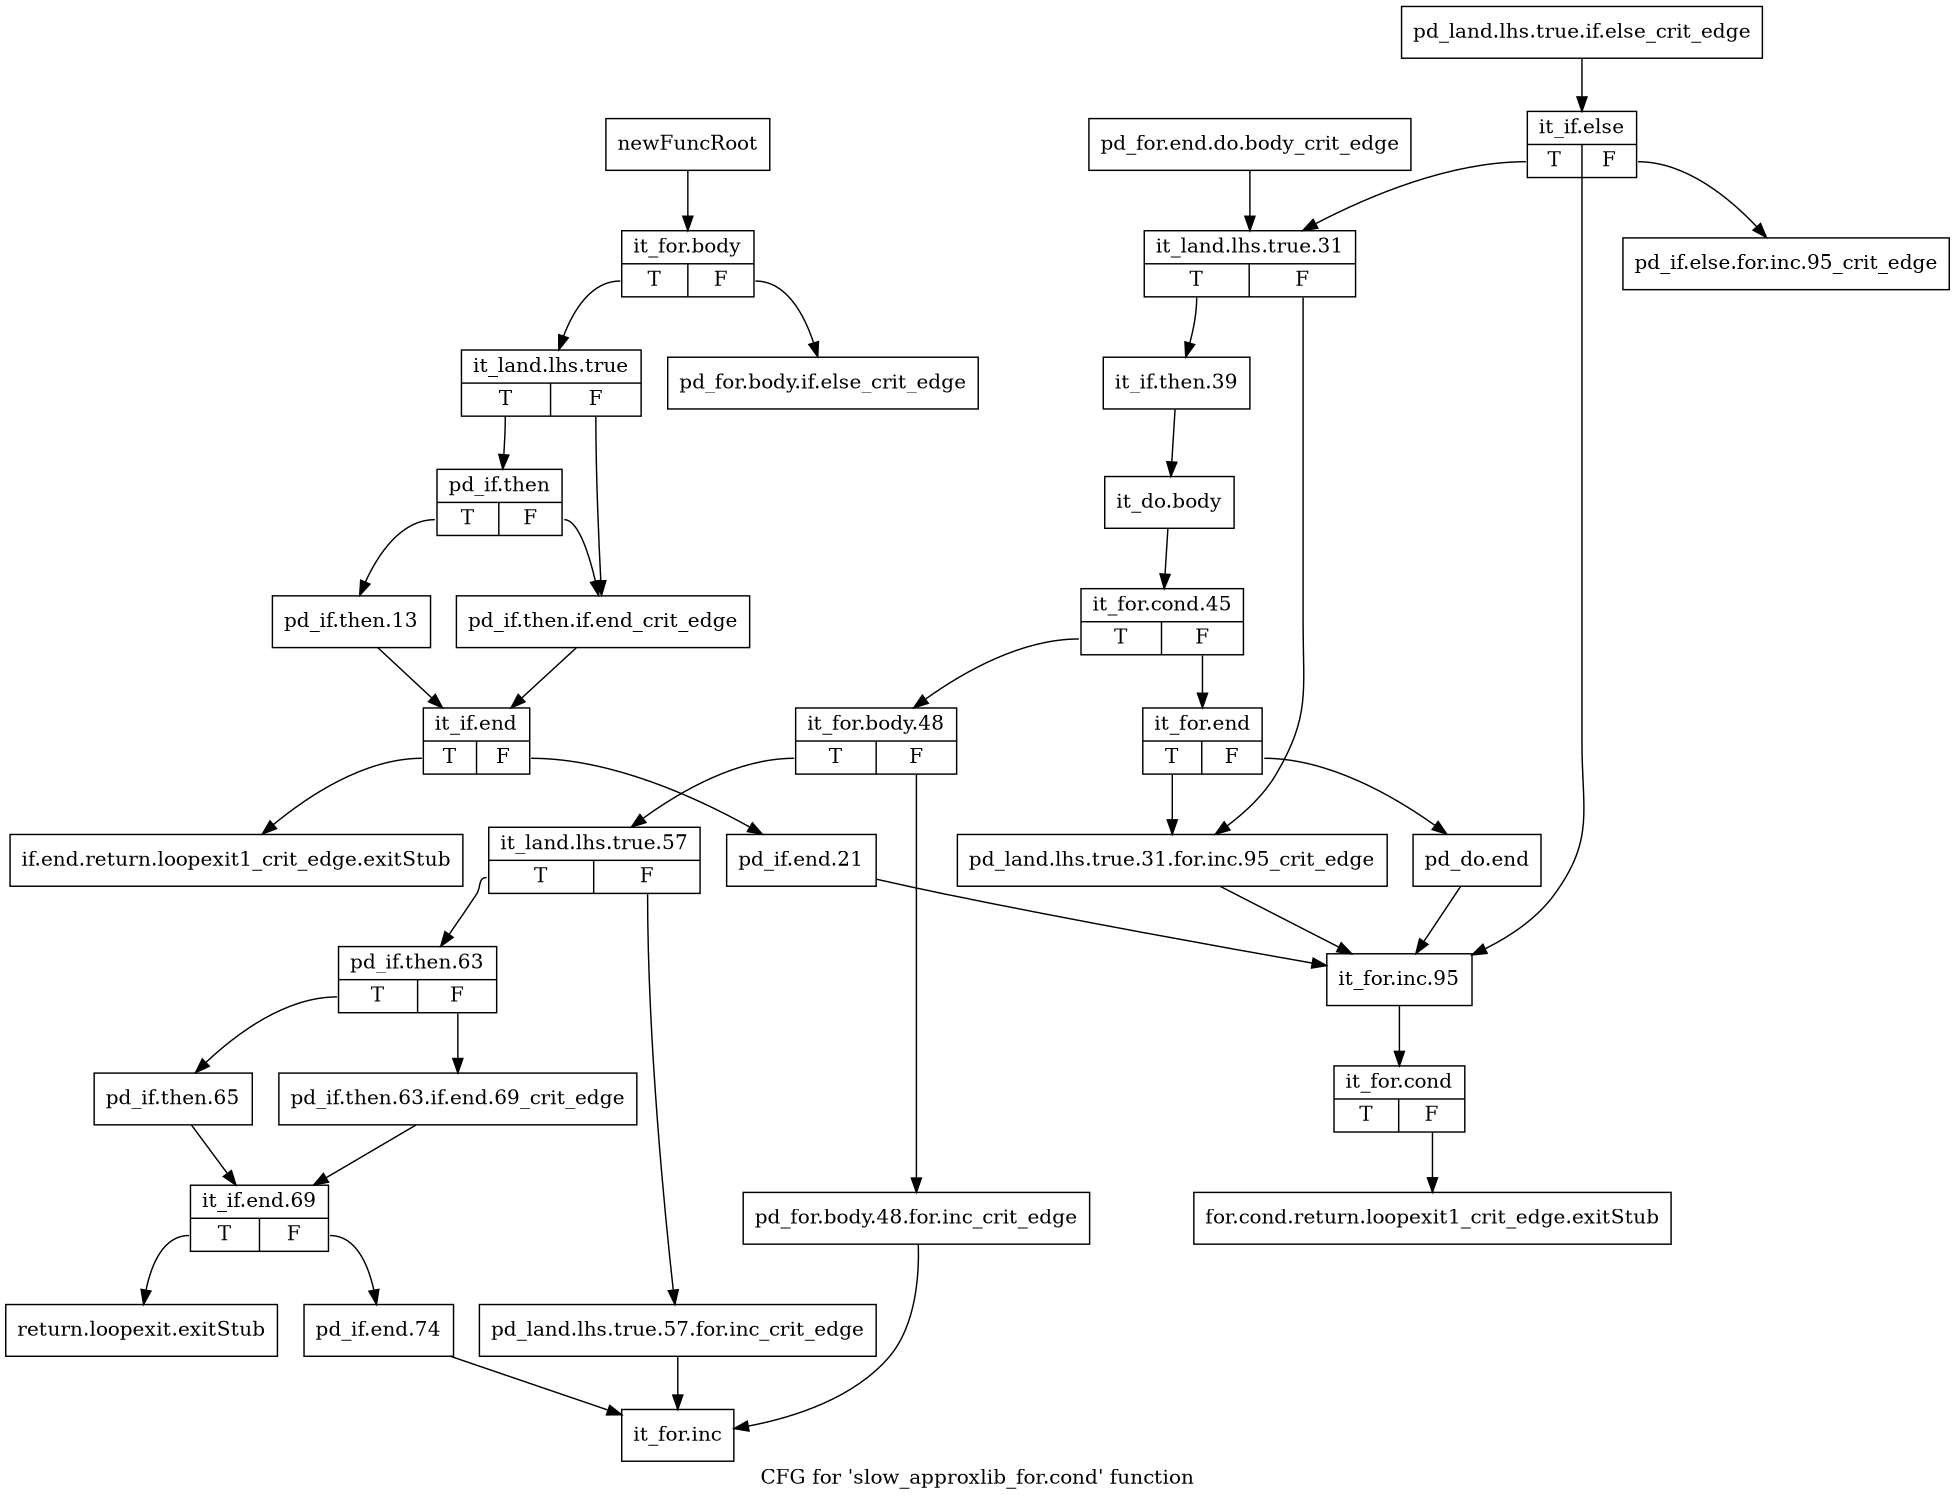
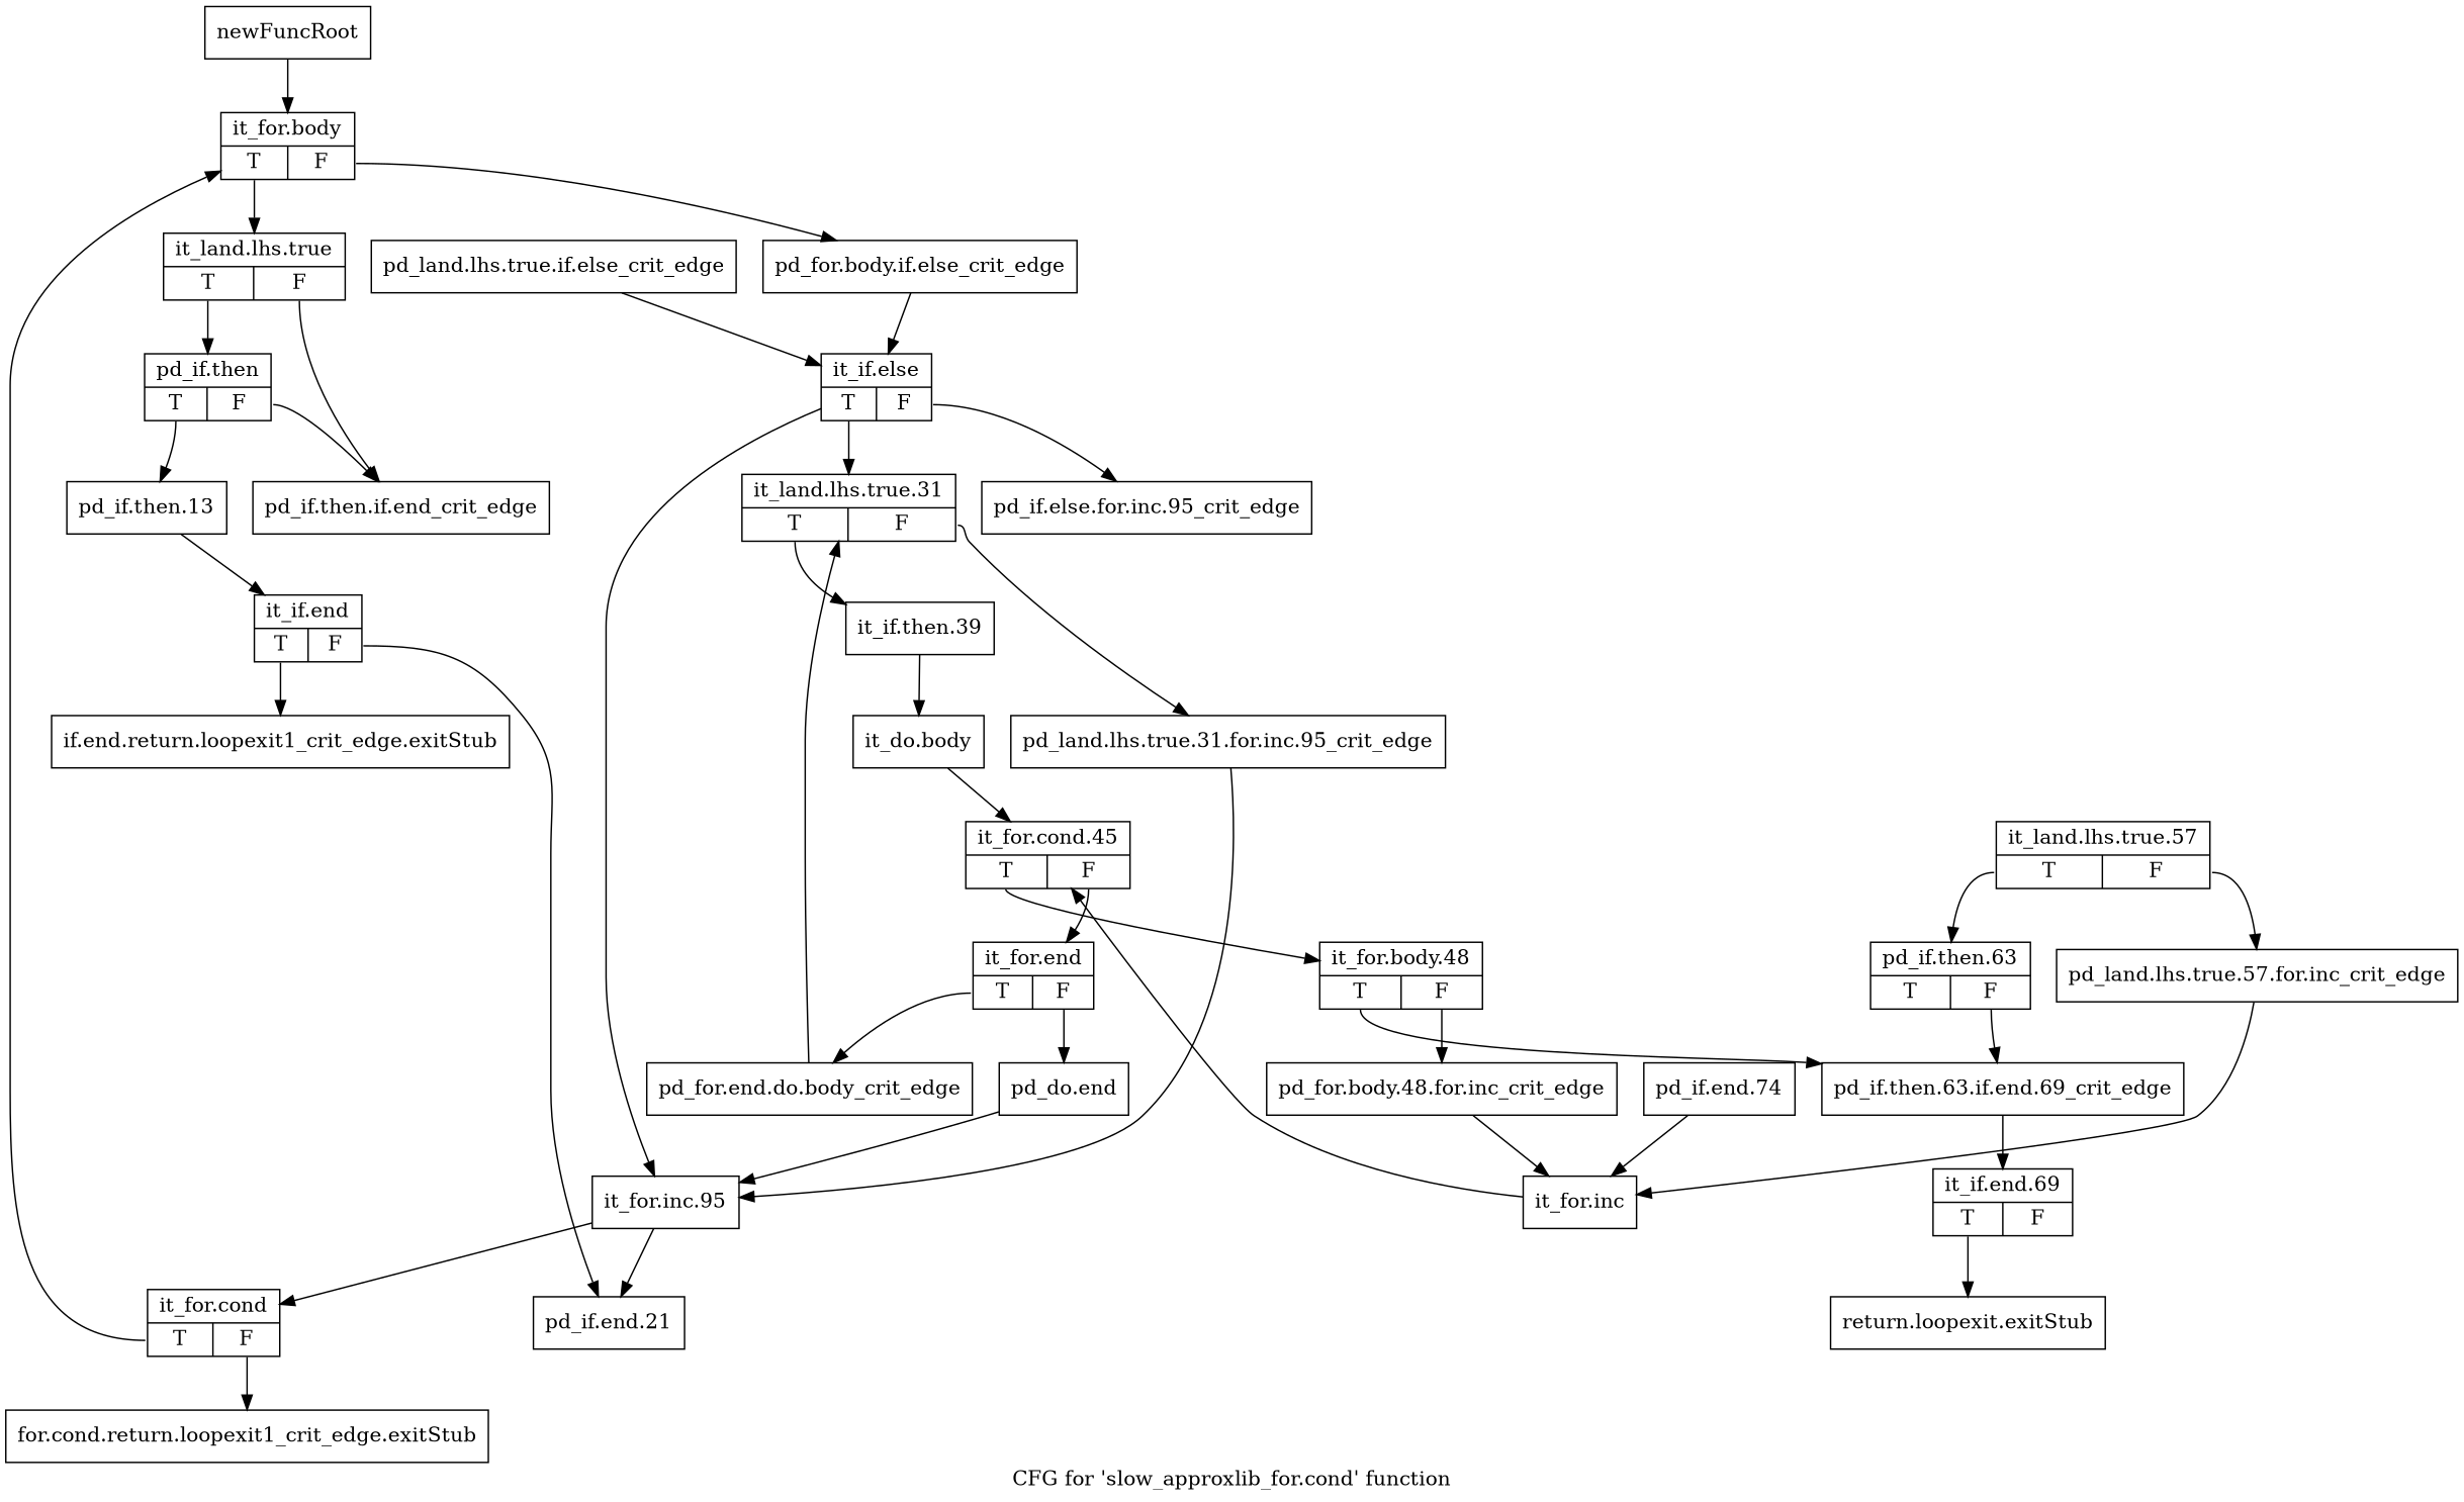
  digraph {
    label="CFG for 'slow_approxlib_for.cond' function"
    node [shape=record]
    n1 [label="{newFuncRoot}"]
    n2 [label="{it_for.body|{<s0>T|<s1>F}}"]
    n3 [label="{it_for.cond|{<s0>T|<s1>F}}"]
    n4 [label="{for.cond.return.loopexit1_crit_edge.exitStub}"]
    n5 [label="{it_land.lhs.true|{<s0>T|<s1>F}}"]
    n6 [label="{pd_for.body.if.else_crit_edge}"]
    n7 [label="{return.loopexit.exitStub}"]
    n8 [label="{if.end.return.loopexit1_crit_edge.exitStub}"]
    n9 [label="{pd_if.then|{<s0>T|<s1>F}}"]
    n10 [label="{pd_if.then.if.end_crit_edge}"]
    n11 [label="{it_if.else|{<s0>T|<s1>F}}"]
    n12 [label="{pd_if.then.13}"]
    n13 [label="{pd_land.lhs.true.if.else_crit_edge}"]
    n14 [label="{it_land.lhs.true.31|{<s0>T|<s1>F}}"]
    n15 [label="{pd_if.else.for.inc.95_crit_edge}"]
    n16 [label="{it_for.inc.95}"]
    n17 [label="{it_if.then.39}"]
    n18 [label="{pd_land.lhs.true.31.for.inc.95_crit_edge}"]
    n19 [label="{it_if.end|{<s0>T|<s1>F}}"]
    n20 [label="{it_do.body}"]
    n21 [label="{it_for.cond.45|{<s0>T|<s1>F}}"]
    n22 [label="{it_for.body.48|{<s0>T|<s1>F}}"]
    n23 [label="{it_for.end|{<s0>T|<s1>F}}"]
    n24 [label="{it_land.lhs.true.57|{<s0>T|<s1>F}}"]
    n25 [label="{pd_for.body.48.for.inc_crit_edge}"]
    n26 [label="{pd_for.end.do.body_crit_edge}"]
    n27 [label="{pd_do.end}"]
    n28 [label="{pd_if.then.63|{<s0>T|<s1>F}}"]
    n29 [label="{pd_land.lhs.true.57.for.inc_crit_edge}"]
    n30 [label="{it_for.inc}"]
-   n31 [label="{pd_if.then.65}"]
    n32 [label="{pd_if.then.63.if.end.69_crit_edge}"]
    n33 [label="{it_if.end.69|{<s0>T|<s1>F}}"]
    n34 [label="{pd_if.end.74}"]
    n35 [label="{pd_if.end.21}"]
    n1 -> n2
    n2 -> n5 [tailport=s0]
    n2 -> n6 [tailport=s1]
+   n3 -> n2 [tailport=s0]
    n3 -> n4 [tailport=s1]
    n5 -> n9 [tailport=s0]
    n5 -> n10 [tailport=s1]
+   n6 -> n11
    n9 -> n10 [tailport=s1]
    n9 -> n12 [tailport=s0]
-   n10 -> n19
    n11 -> n14 [tailport=s0]
    n11 -> n15 [tailport=s1]
    n11 -> n16
    n12 -> n19
    n13 -> n11
    n14 -> n17 [tailport=s0]
    n14 -> n18 [tailport=s1]
    n16 -> n3
    n17 -> n20
    n18 -> n16
    n19 -> n8 [tailport=s0]
    n19 -> n35 [tailport=s1]
    n20 -> n21
    n21 -> n22 [tailport=s0]
    n21 -> n23 [tailport=s1]
-   n22 -> n24 [tailport=s0]
+   n22 -> n32 [tailport=s0]
    n22 -> n25 [tailport=s1]
-   n23 -> n18 [tailport=s0]
+   n23 -> n26 [tailport=s0]
    n23 -> n27 [tailport=s1]
    n24 -> n28 [tailport=s0]
    n24 -> n29 [tailport=s1]
    n25 -> n30
    n26 -> n14
    n27 -> n16
-   n28 -> n31 [tailport=s0]
    n28 -> n32 [tailport=s1]
    n29 -> n30
-   n31 -> n33
+   n30 -> n21
    n32 -> n33
    n33 -> n7 [tailport=s0]
-   n33 -> n34 [tailport=s1]
    n34 -> n30
-   n35 -> n16
+   n16 -> n35
  }
